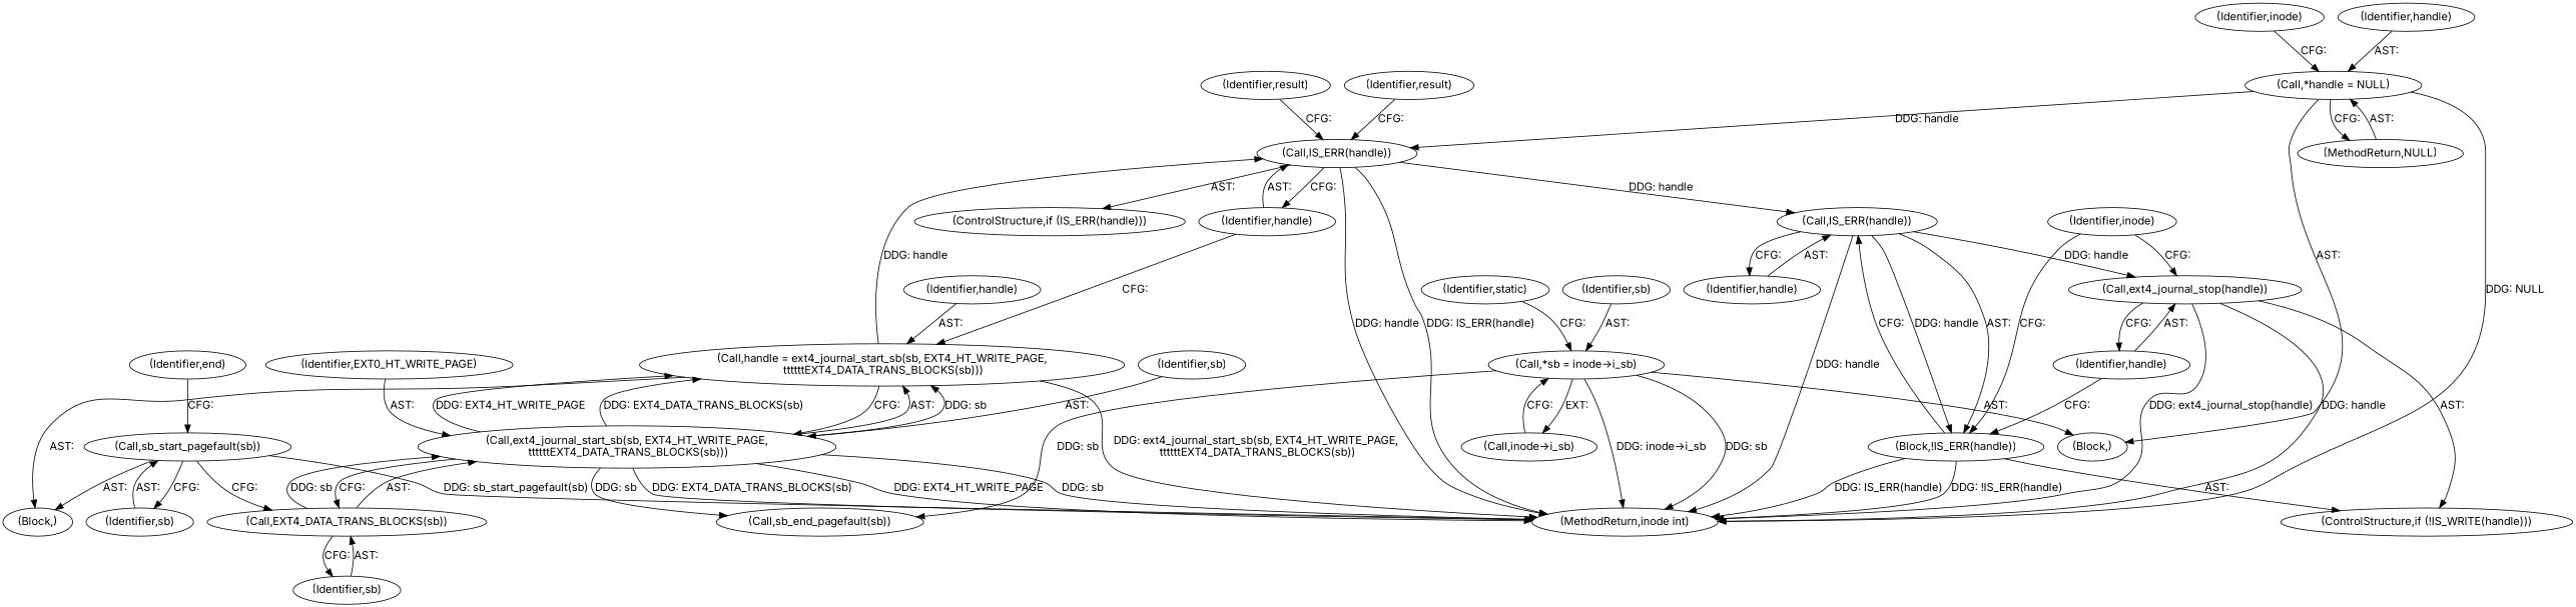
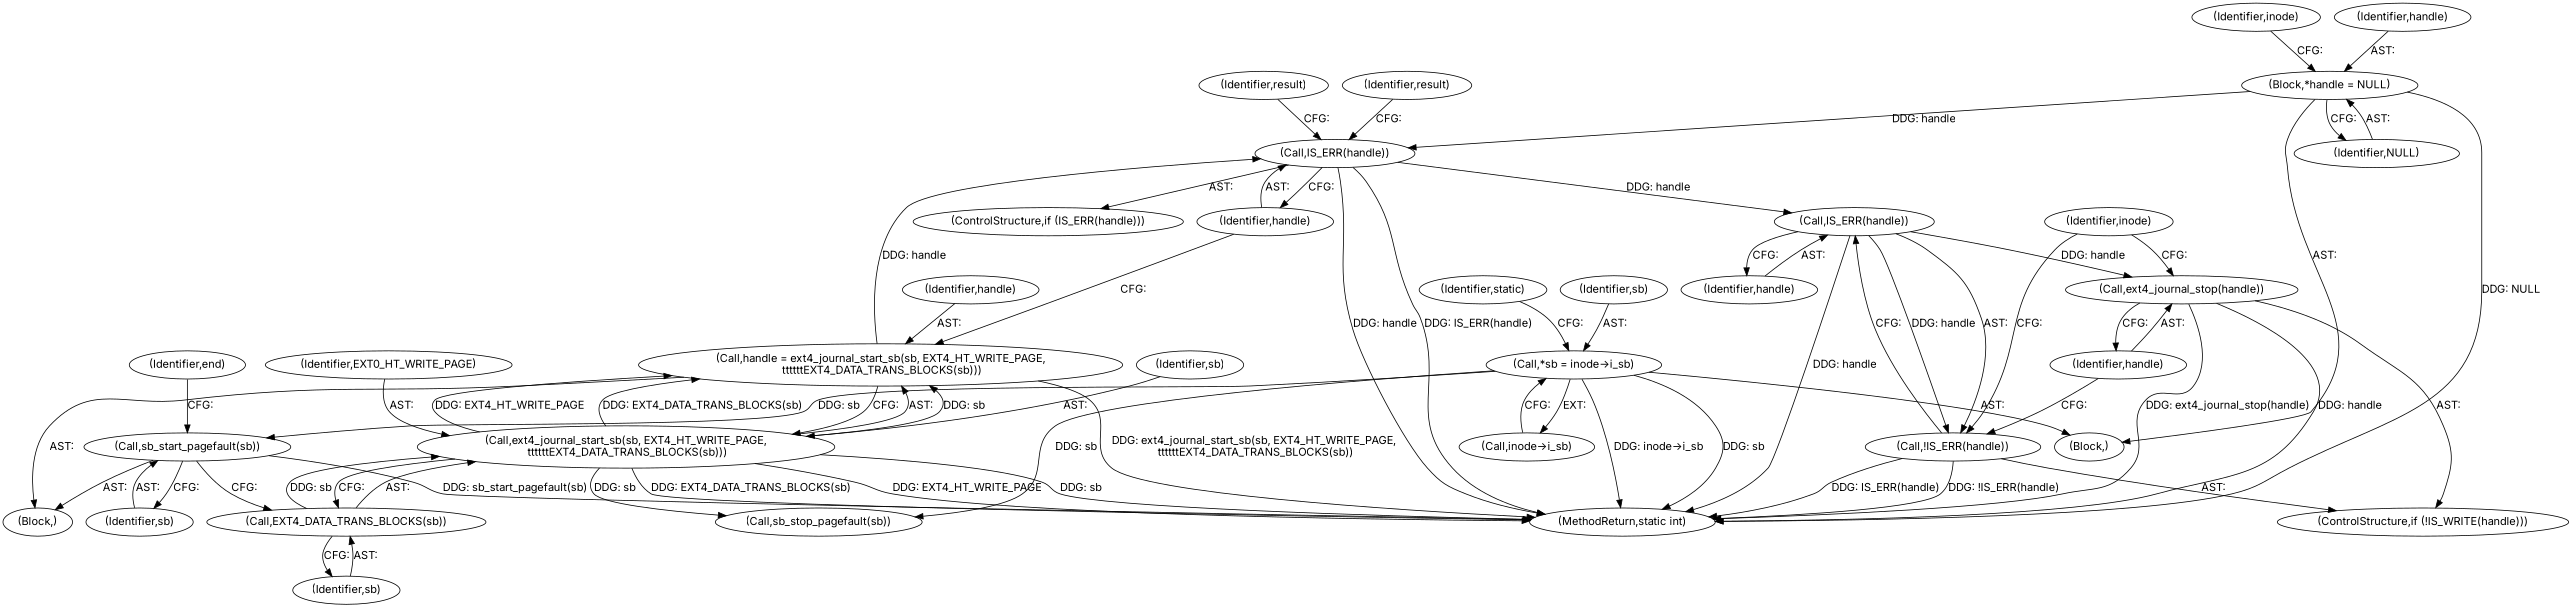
  digraph {
    fontname=Inter
    node [fontname=Inter]
    edge [fontname=Inter]
    n1 [label="(Call,IS_ERR(handle))"]
-   n2 [label="(Block,!IS_ERR(handle))"]
+   n2 [label="(Call,!IS_ERR(handle))"]
    n3 [label="(Call,ext4_journal_stop(handle))"]
    n4 [label="(Identifier,handle)"]
-   n5 [label="(MethodReturn,inode int)"]
+   n5 [label="(MethodReturn,static int)"]
    n6 [label="(ControlStructure,if (!IS_WRITE(handle)))"]
    n7 [label="(Identifier,handle)"]
    n8 [label="(Call,IS_ERR(handle))"]
    n9 [label="(Identifier,handle)"]
    n10 [label="(ControlStructure,if (IS_ERR(handle)))"]
    n11 [label="(Call,handle = ext4_journal_start_sb(sb, EXT4_HT_WRITE_PAGE,\n \t\t\t\t\t\tEXT4_DATA_TRANS_BLOCKS(sb)))"]
-   n12 [label="(Call,*handle = NULL)"]
+   n12 [label="(Block,*handle = NULL)"]
    n13 [label="(Block,)"]
-   n14 [label="(MethodReturn,NULL)"]
+   n14 [label="(Identifier,NULL)"]
    n15 [label="(Call,ext4_journal_start_sb(sb, EXT4_HT_WRITE_PAGE,\n \t\t\t\t\t\tEXT4_DATA_TRANS_BLOCKS(sb)))"]
    n16 [label="(Block,)"]
    n17 [label="(Call,EXT4_DATA_TRANS_BLOCKS(sb))"]
-   n18 [label="(Call,sb_end_pagefault(sb))"]
+   n18 [label="(Call,sb_stop_pagefault(sb))"]
    n19 [label="(Identifier,sb)"]
    n20 [label="(Call,sb_start_pagefault(sb))"]
    n21 [label="(Identifier,sb)"]
    n22 [label="(Call,*sb = inode->i_sb)"]
    n23 [label="(Call,inode->i_sb)"]
    n24 [label="(Identifier,inode)"]
    n25 [label="(Identifier,sb)"]
    n26 [label="(Identifier,inode)"]
    n27 [label="(Identifier,handle)"]
    n28 [label="(Identifier,end)"]
    n29 [label="(Identifier,result)"]
    n30 [label="(Identifier,EXT0_HT_WRITE_PAGE)"]
    n31 [label="(Identifier,static)"]
    n32 [label="(Identifier,handle)"]
    n33 [label="(Identifier,sb)"]
    n34 [label="(Identifier,result)"]
    n1 -> n2 [label="AST: "]
    n1 -> n2 [label="DDG: handle"]
    n1 -> n3 [label="DDG: handle"]
    n1 -> n4 [label="CFG: "]
    n1 -> n5 [label="DDG: handle"]
    n2 -> n1 [label="CFG: "]
    n2 -> n5 [label="DDG: IS_ERR(handle)"]
    n2 -> n5 [label="DDG: !IS_ERR(handle)"]
    n2 -> n6 [label="AST: "]
    n3 -> n5 [label="DDG: handle"]
    n3 -> n5 [label="DDG: ext4_journal_stop(handle)"]
    n3 -> n6 [label="AST: "]
    n3 -> n7 [label="CFG: "]
    n4 -> n1 [label="AST: "]
    n7 -> n2 [label="CFG: "]
    n7 -> n3 [label="AST: "]
    n8 -> n1 [label="DDG: handle"]
    n8 -> n5 [label="DDG: IS_ERR(handle)"]
    n8 -> n5 [label="DDG: handle"]
    n8 -> n9 [label="CFG: "]
    n8 -> n10 [label="AST: "]
    n9 -> n8 [label="AST: "]
    n9 -> n11 [label="CFG: "]
    n11 -> n5 [label="DDG: ext4_journal_start_sb(sb, EXT4_HT_WRITE_PAGE,\n \t\t\t\t\t\tEXT4_DATA_TRANS_BLOCKS(sb))"]
    n11 -> n8 [label="DDG: handle"]
    n11 -> n15 [label="CFG: "]
    n11 -> n16 [label="AST: "]
    n12 -> n5 [label="DDG: NULL"]
    n12 -> n8 [label="DDG: handle"]
    n12 -> n13 [label="AST: "]
    n12 -> n14 [label="CFG: "]
    n14 -> n12 [label="AST: "]
    n15 -> n5 [label="DDG: EXT4_HT_WRITE_PAGE"]
    n15 -> n5 [label="DDG: sb"]
    n15 -> n5 [label="DDG: EXT4_DATA_TRANS_BLOCKS(sb)"]
    n15 -> n11 [label="AST: "]
    n15 -> n11 [label="DDG: sb"]
    n15 -> n11 [label="DDG: EXT4_HT_WRITE_PAGE"]
    n15 -> n11 [label="DDG: EXT4_DATA_TRANS_BLOCKS(sb)"]
    n15 -> n17 [label="CFG: "]
    n15 -> n18 [label="DDG: sb"]
    n17 -> n15 [label="AST: "]
    n17 -> n15 [label="DDG: sb"]
    n17 -> n19 [label="CFG: "]
    n19 -> n17 [label="AST: "]
    n20 -> n5 [label="DDG: sb_start_pagefault(sb)"]
    n20 -> n16 [label="AST: "]
    n20 -> n17 [label="CFG: "]
    n20 -> n21 [label="CFG: "]
    n21 -> n20 [label="AST: "]
    n22 -> n5 [label="DDG: sb"]
    n22 -> n5 [label="DDG: inode->i_sb"]
    n22 -> n13 [label="AST: "]
    n22 -> n18 [label="DDG: sb"]
+   n22 -> n20 [label="DDG: sb"]
    n22 -> n23 [label="EXT: "]
    n23 -> n22 [label="CFG: "]
    n24 -> n2 [label="CFG: "]
    n24 -> n3 [label="CFG: "]
    n25 -> n22 [label="AST: "]
    n26 -> n12 [label="CFG: "]
    n27 -> n12 [label="AST: "]
    n28 -> n20 [label="CFG: "]
    n29 -> n8 [label="CFG: "]
    n30 -> n15 [label="AST: "]
    n31 -> n22 [label="CFG: "]
    n32 -> n11 [label="AST: "]
    n33 -> n15 [label="AST: "]
    n34 -> n8 [label="CFG: "]
  }
